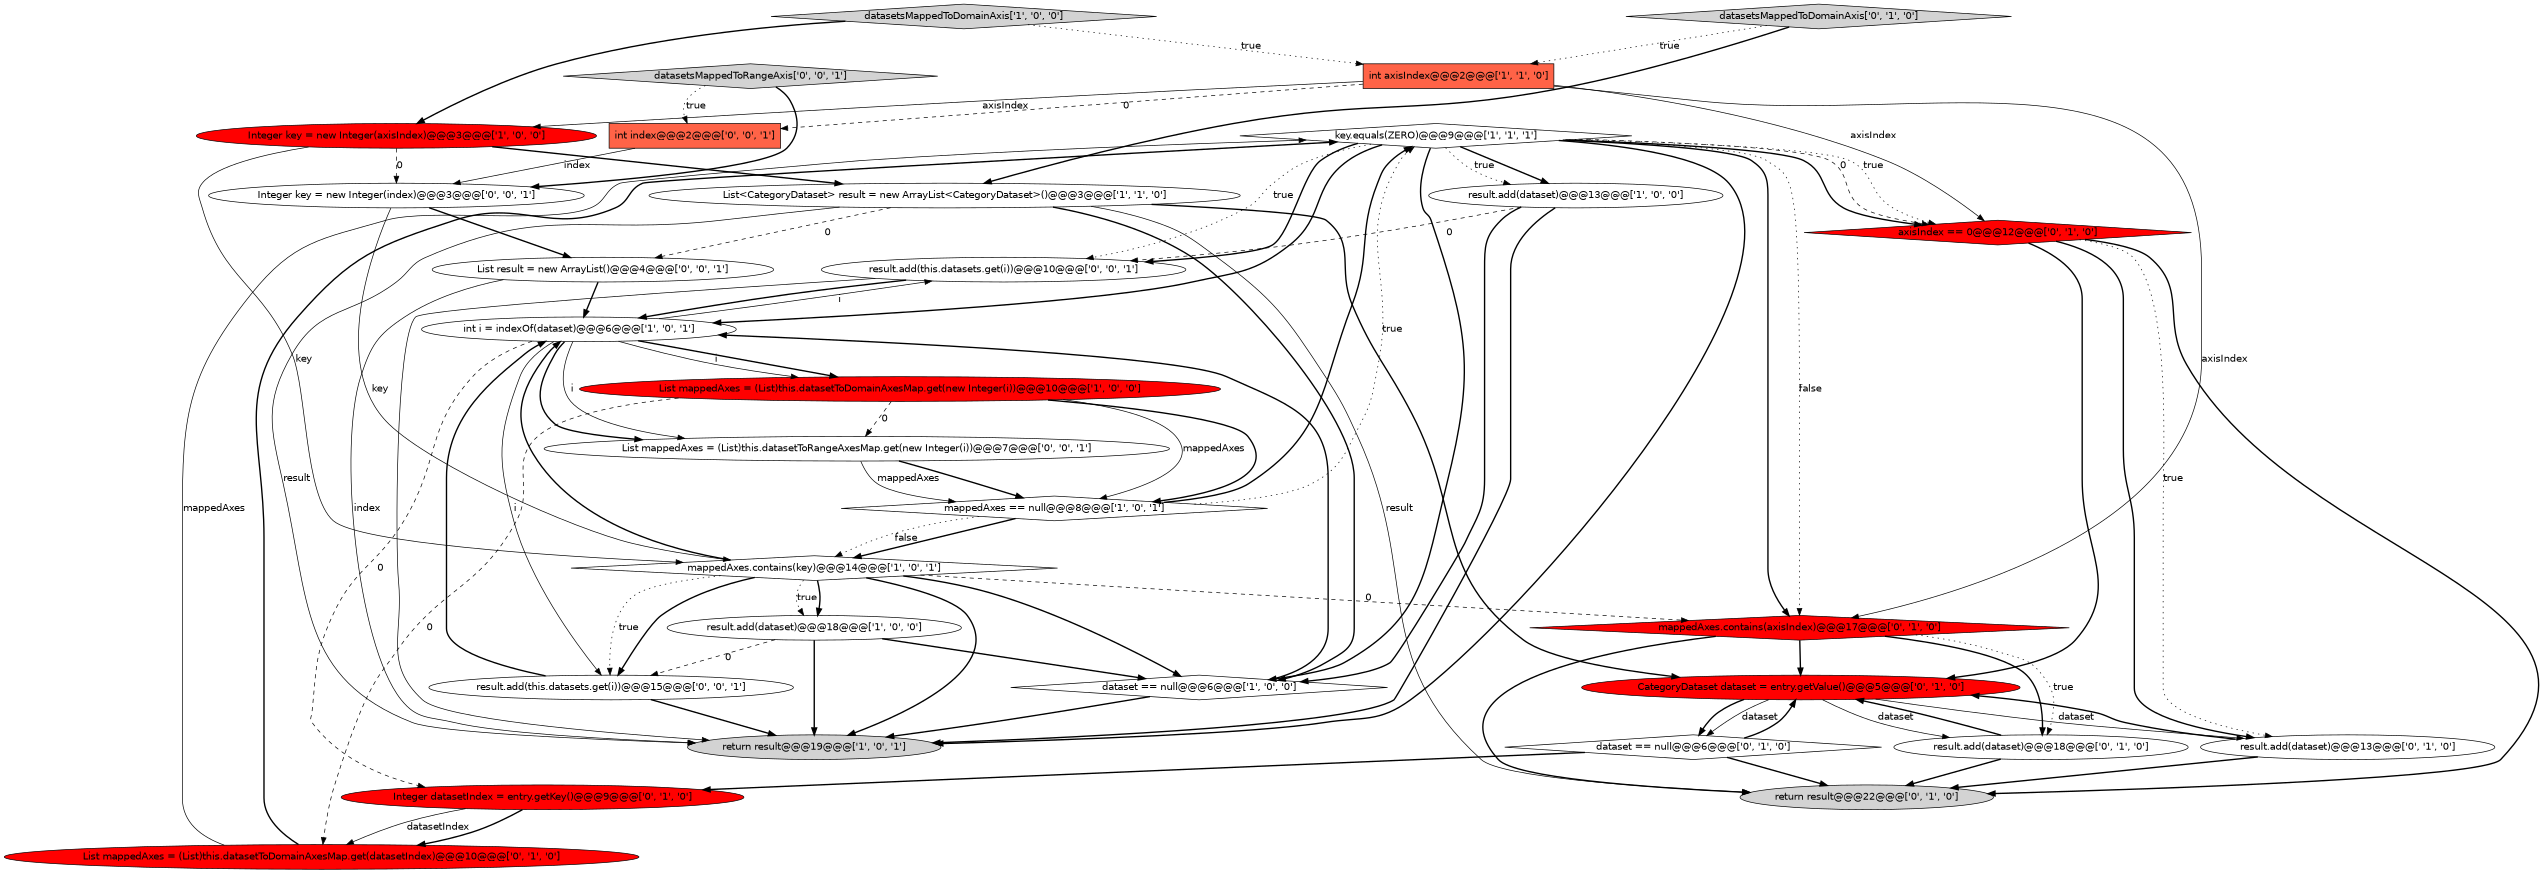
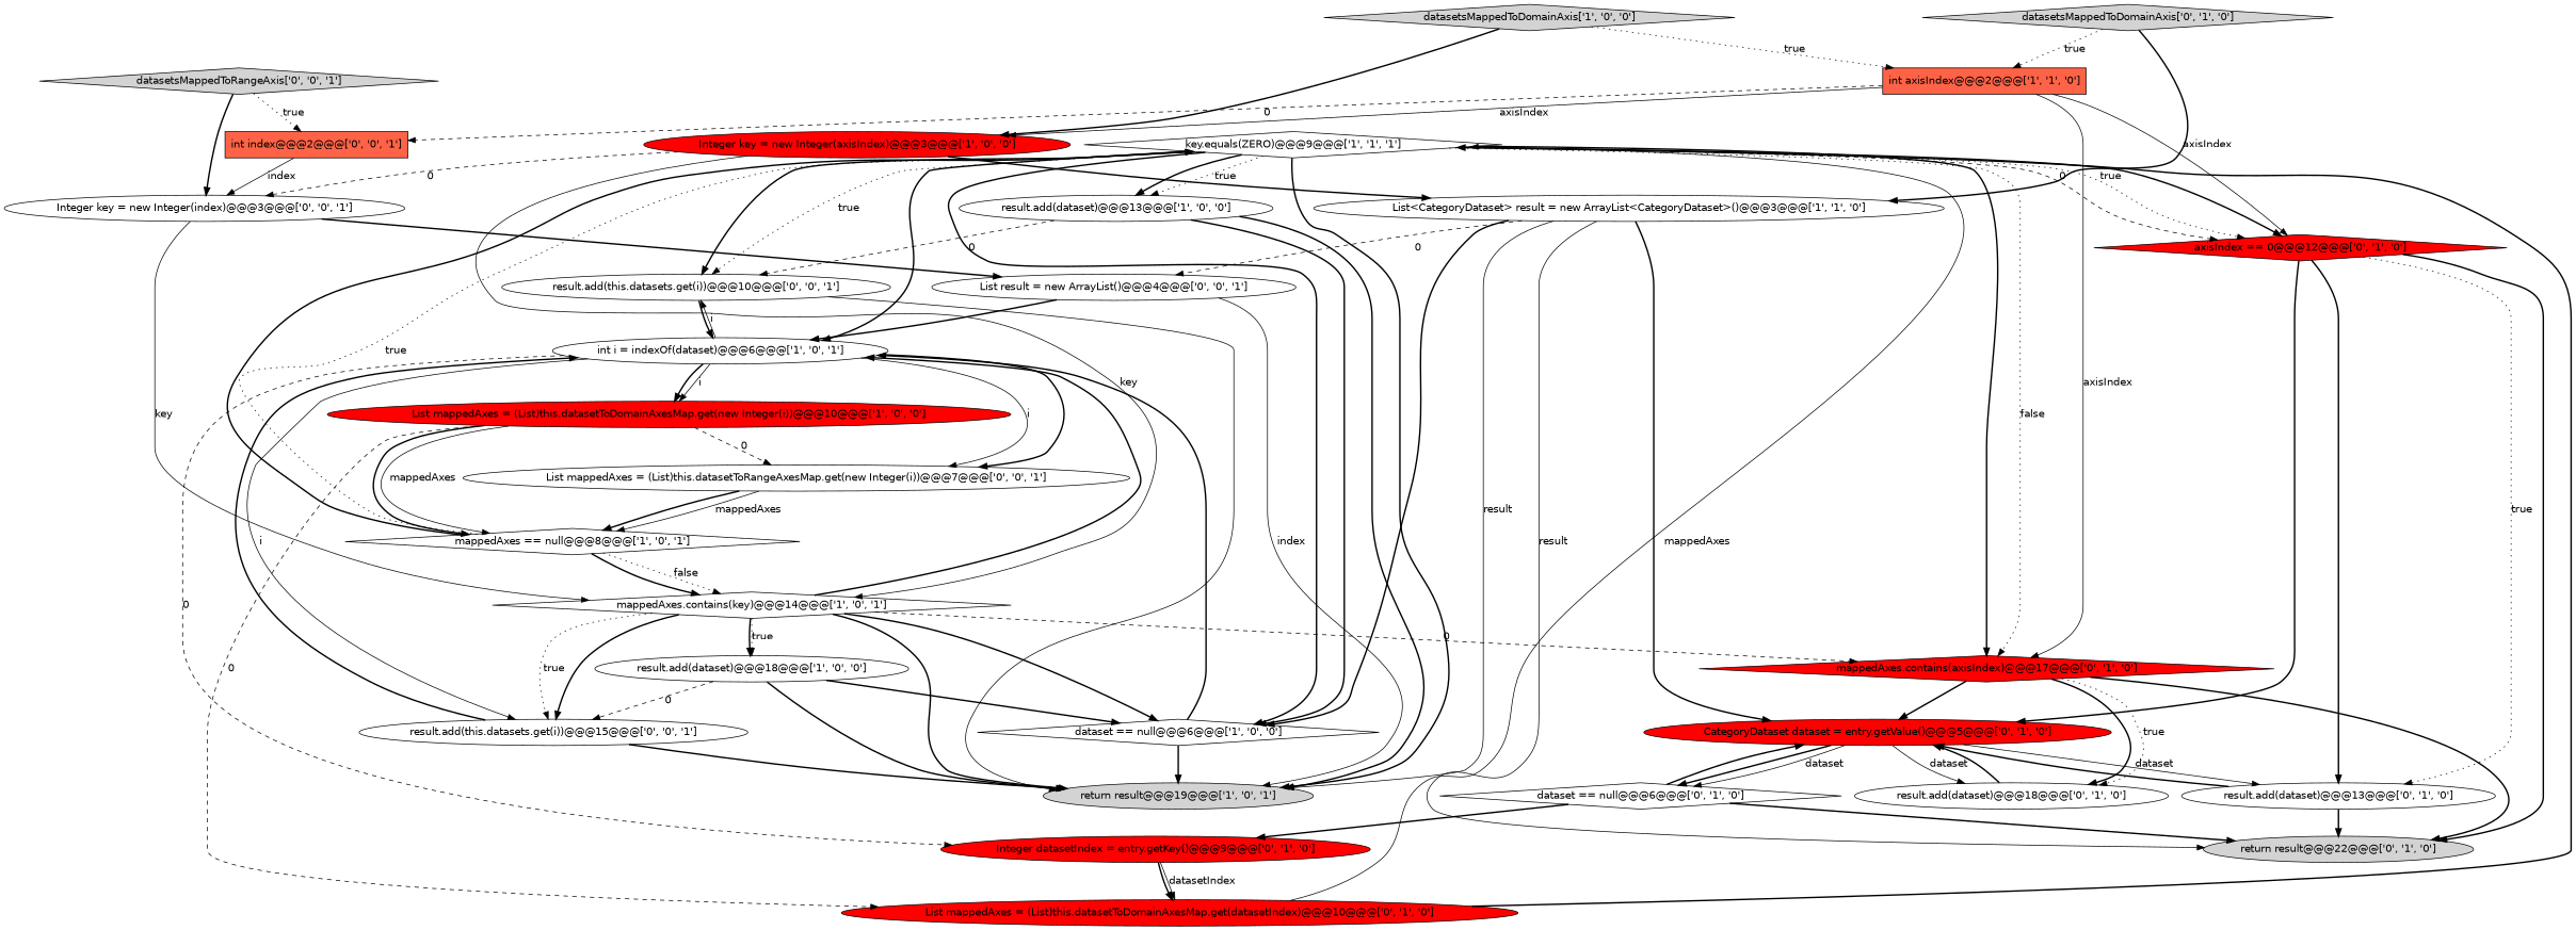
  digraph {
    fontname="DejaVu Sans"
    node [fillcolor=white fontname="DejaVu Sans" shape=ellipse style=filled]
    edge [fontname="DejaVu Sans" style=bold]
    n1 [label="key.equals(ZERO)@@@9@@@['1', '1', '1']" shape=diamond]
    n2 [label="result.add(dataset)@@@13@@@['1', '0', '0']"]
    n3 [label="result.add(this.datasets.get(i))@@@10@@@['0', '0', '1']"]
    n4 [fillcolor=lightgray label="return result@@@19@@@['1', '0', '1']"]
    n5 [label="dataset == null@@@6@@@['1', '0', '0']" shape=diamond]
    n6 [fillcolor=red label="axisIndex == 0@@@12@@@['0', '1', '0']" shape=diamond]
    n7 [label="int i = indexOf(dataset)@@@6@@@['1', '0', '1']"]
    n8 [fillcolor=red label="mappedAxes.contains(axisIndex)@@@17@@@['0', '1', '0']" shape=diamond]
    n9 [fillcolor=lightgray label="return result@@@22@@@['0', '1', '0']"]
    n10 [fillcolor=red label="CategoryDataset dataset = entry.getValue()@@@5@@@['0', '1', '0']"]
    n11 [label="result.add(dataset)@@@13@@@['0', '1', '0']"]
    n12 [label="result.add(this.datasets.get(i))@@@15@@@['0', '0', '1']"]
    n13 [fillcolor=red label="List mappedAxes = (List)this.datasetToDomainAxesMap.get(new Integer(i))@@@10@@@['1', '0', '0']"]
    n14 [label="List mappedAxes = (List)this.datasetToRangeAxesMap.get(new Integer(i))@@@7@@@['0', '0', '1']"]
    n15 [fillcolor=red label="Integer datasetIndex = entry.getKey()@@@9@@@['0', '1', '0']"]
    n16 [label="result.add(dataset)@@@18@@@['0', '1', '0']"]
    n17 [label="result.add(dataset)@@@18@@@['1', '0', '0']"]
    n18 [fillcolor=tomato label="int index@@@2@@@['0', '0', '1']" shape=box]
    n19 [label="Integer key = new Integer(index)@@@3@@@['0', '0', '1']"]
    n20 [label="mappedAxes.contains(key)@@@14@@@['1', '0', '1']" shape=diamond]
    n21 [label="List result = new ArrayList()@@@4@@@['0', '0', '1']"]
    n22 [label="dataset == null@@@6@@@['0', '1', '0']" shape=diamond]
    n23 [fillcolor=lightgray label="datasetsMappedToDomainAxis['1', '0', '0']" shape=diamond]
    n24 [fillcolor=tomato label="int axisIndex@@@2@@@['1', '1', '0']" shape=box]
    n25 [fillcolor=red label="Integer key = new Integer(axisIndex)@@@3@@@['1', '0', '0']"]
    n26 [label="List<CategoryDataset> result = new ArrayList<CategoryDataset>()@@@3@@@['1', '1', '0']"]
    n27 [fillcolor=red label="List mappedAxes = (List)this.datasetToDomainAxesMap.get(datasetIndex)@@@10@@@['0', '1', '0']"]
    n28 [fillcolor=lightgray label="datasetsMappedToRangeAxis['0', '0', '1']" shape=diamond]
    n29 [label="mappedAxes == null@@@8@@@['1', '0', '1']" shape=diamond]
    n30 [fillcolor=lightgray label="datasetsMappedToDomainAxis['0', '1', '0']" shape=diamond]
    n1 -> n2
    n1 -> n2 [label=true style=dotted]
    n1 -> n3
    n1 -> n3 [label=true style=dotted]
    n1 -> n4
    n1 -> n5
    n1 -> n6 [label=0 style=dashed]
    n1 -> n6 [label=true style=dotted]
    n1 -> n6
    n1 -> n7
    n1 -> n8
    n1 -> n8 [label=false style=dotted]
    n2 -> n3 [label=0 style=dashed]
    n2 -> n4
    n2 -> n5
    n3 -> n4 [style=solid]
    n3 -> n7
    n5 -> n4
    n5 -> n7
    n6 -> n9
    n6 -> n10
    n6 -> n11 [label=true style=dotted]
    n6 -> n11
    n7 -> n3 [label=i style=solid]
    n7 -> n12 [label=i style=solid]
    n7 -> n13
    n7 -> n13 [label=i style=solid]
    n7 -> n14
    n7 -> n14 [label=i style=solid]
    n7 -> n15 [label=0 style=dashed]
    n8 -> n9
    n8 -> n10
    n8 -> n16
    n8 -> n16 [label=true style=dotted]
    n10 -> n11 [label=dataset style=solid]
    n10 -> n16 [label=dataset style=solid]
    n10 -> n22
    n10 -> n22 [label=dataset style=solid]
    n11 -> n9
    n11 -> n10
    n12 -> n4
    n12 -> n7
    n13 -> n14 [label=0 style=dashed]
    n13 -> n27 [label=0 style=dashed]
    n13 -> n29 [label=mappedAxes style=solid]
    n13 -> n29
    n14 -> n29
    n14 -> n29 [label=mappedAxes style=solid]
    n15 -> n27
    n15 -> n27 [label=datasetIndex style=solid]
-   n16 -> n9
    n16 -> n10
    n17 -> n4
    n17 -> n5
    n17 -> n12 [label=0 style=dashed]
    n18 -> n19 [label=index style=solid]
    n19 -> n20 [label=key style=solid]
    n19 -> n21
    n20 -> n4
    n20 -> n5
    n20 -> n7
    n20 -> n8 [label=0 style=dashed]
    n20 -> n12 [label=true style=dotted]
    n20 -> n12
    n20 -> n17
    n20 -> n17 [label=true style=dotted]
    n21 -> n4 [label=index style=solid]
    n21 -> n7
    n22 -> n9
    n22 -> n10
    n22 -> n15
    n23 -> n24 [label=true style=dotted]
    n23 -> n25
    n24 -> n6 [label=axisIndex style=solid]
    n24 -> n8 [label=axisIndex style=solid]
    n24 -> n18 [label=0 style=dashed]
    n24 -> n25 [label=axisIndex style=solid]
    n25 -> n19 [label=0 style=dashed]
    n25 -> n20 [label=key style=solid]
    n25 -> n26
    n26 -> n4 [label=result style=solid]
    n26 -> n5
    n26 -> n9 [label=result style=solid]
    n26 -> n10
    n26 -> n21 [label=0 style=dashed]
    n27 -> n1 [label=mappedAxes style=solid]
    n27 -> n1
    n28 -> n18 [label=true style=dotted]
    n28 -> n19
    n29 -> n1 [label=true style=dotted]
    n29 -> n1
    n29 -> n20
    n29 -> n20 [label=false style=dotted]
    n30 -> n24 [label=true style=dotted]
    n30 -> n26
  }
